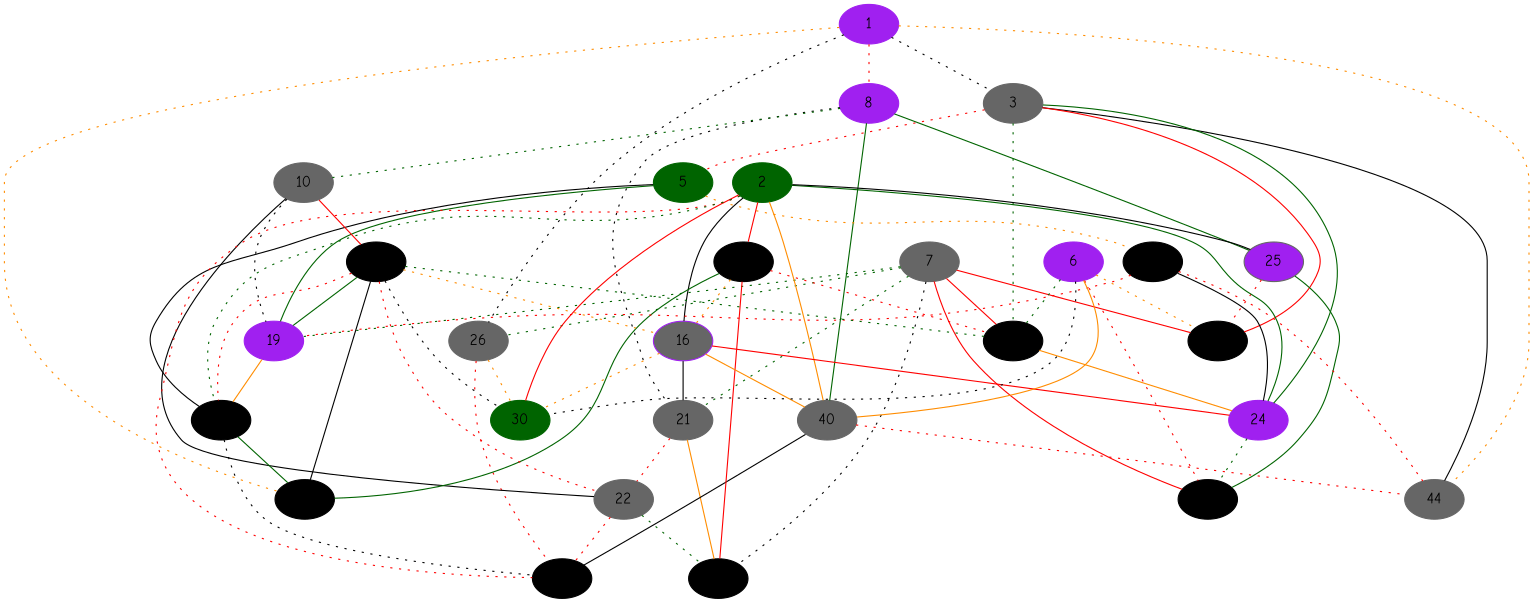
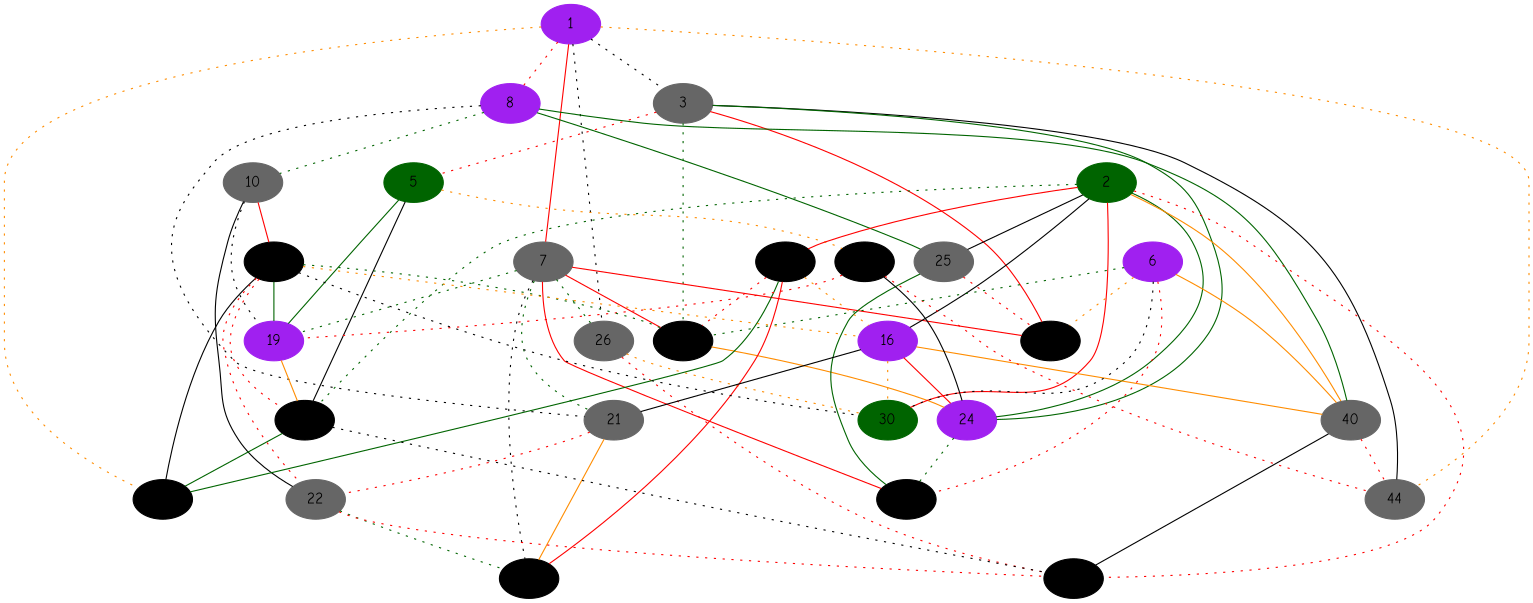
  graph {
    fontname="Comic Neue"
    node [color=black fontname="Comic Neue" style=filled]
    edge [color=red fontname="Comic Neue" style=dotted]
    1 [color=purple super="+49+15+50"]
    3 [color=gray40 super="+33"]
    7 [color=gray40 super="+17+36"]
    8 [color=purple super="+38"]
    26 [color=gray40]
    39
    44 [color=gray40]
    24 [color=purple super="+35"]
    5 [color=darkgreen]
    18 [super="+20"]
    34
    54 [super="+55"]
    19 [color=purple super="+29"]
    56
    21 [color=gray40]
    40 [color=gray40 super="+41"]
-   25 [color=gray40 fillcolor=purple]
+   25 [color=gray40]
    10 [color=gray40]
    30 [color=darkgreen super="+32"]
    46 [super="+48"]
    2 [color=darkgreen super="+42+14"]
    4 [super="+13"]
-   16 [color=purple super="+43" fillcolor=gray40]
+   16 [color=purple super="+43"]
    23 [super="+31"]
    9
    22 [color=gray40 super="+51+52"]
    6 [color=purple super="+12"]
    11 [super="+45+53"]
    1 -- 3 [color=black weight=2]
+   1 -- 7 [style=solid]
    1 -- 8 [weight=3]
    1 -- 26 [color=black]
    1 -- 39 [color=darkorange]
    1 -- 44 [color=darkorange]
    3 -- 44 [color=black style=solid]
    3 -- 24 [color=darkgreen style=solid]
    3 -- 5
    3 -- 18 [color=darkgreen]
    3 -- 34 [style=solid]
    7 -- 26 [color=darkgreen]
    7 -- 18 [style=solid]
    7 -- 34 [style=solid]
    7 -- 54 [color=black]
    7 -- 19 [color=darkgreen]
    7 -- 56 [style=solid]
    7 -- 21 [color=darkgreen]
    8 -- 21 [color=black]
    8 -- 40 [color=darkgreen style=solid]
    8 -- 25 [color=darkgreen style=solid]
    8 -- 10 [color=darkgreen]
    26 -- 30 [color=darkorange]
    26 -- 46
    24 -- 56 [color=darkgreen]
    5 -- 19 [color=darkgreen style=solid]
    5 -- 23 [color=black style=solid]
    5 -- 9 [color=darkorange]
    18 -- 24 [color=darkorange style=solid]
    19 -- 23 [color=darkorange style=solid]
    21 -- 54 [color=darkorange style=solid]
    21 -- 22
    40 -- 44
    40 -- 46 [color=black style=solid weight=2]
    25 -- 34
    25 -- 56 [color=darkgreen style=solid]
    10 -- 19 [color=black]
    10 -- 22 [color=black style=solid]
    10 -- 11 [style=solid]
    2 -- 24 [color=darkgreen style=solid]
    2 -- 40 [color=darkorange style=solid weight=2]
    2 -- 25 [color=black style=solid]
    2 -- 30 [style=solid]
    2 -- 46
    2 -- 4 [style=solid weight=2]
    2 -- 16 [color=black style=solid]
    2 -- 23 [color=darkgreen]
    4 -- 39 [color=darkgreen style=solid]
    4 -- 18
    4 -- 54 [style=solid weight=2]
    4 -- 16 [color=darkorange weight=2]
    16 -- 24 [style=solid]
    16 -- 21 [color=black style=solid]
    16 -- 40 [color=darkorange style=solid]
    16 -- 30 [color=darkorange]
    23 -- 39 [color=darkgreen style=solid]
    23 -- 46 [color=black]
    9 -- 44
    9 -- 24 [color=black style=solid]
    9 -- 19
    22 -- 54 [color=darkgreen weight=2]
    22 -- 46
    6 -- 18 [color=darkgreen]
    6 -- 34 [color=darkorange]
    6 -- 56
    6 -- 40 [color=darkorange style=solid]
    6 -- 30 [color=black weight=2]
    11 -- 39 [color=black style=solid]
    11 -- 18 [color=darkgreen]
    11 -- 19 [color=darkgreen style=solid]
    11 -- 30 [color=black]
    11 -- 16 [color=darkorange]
    11 -- 23
    11 -- 22
  }
